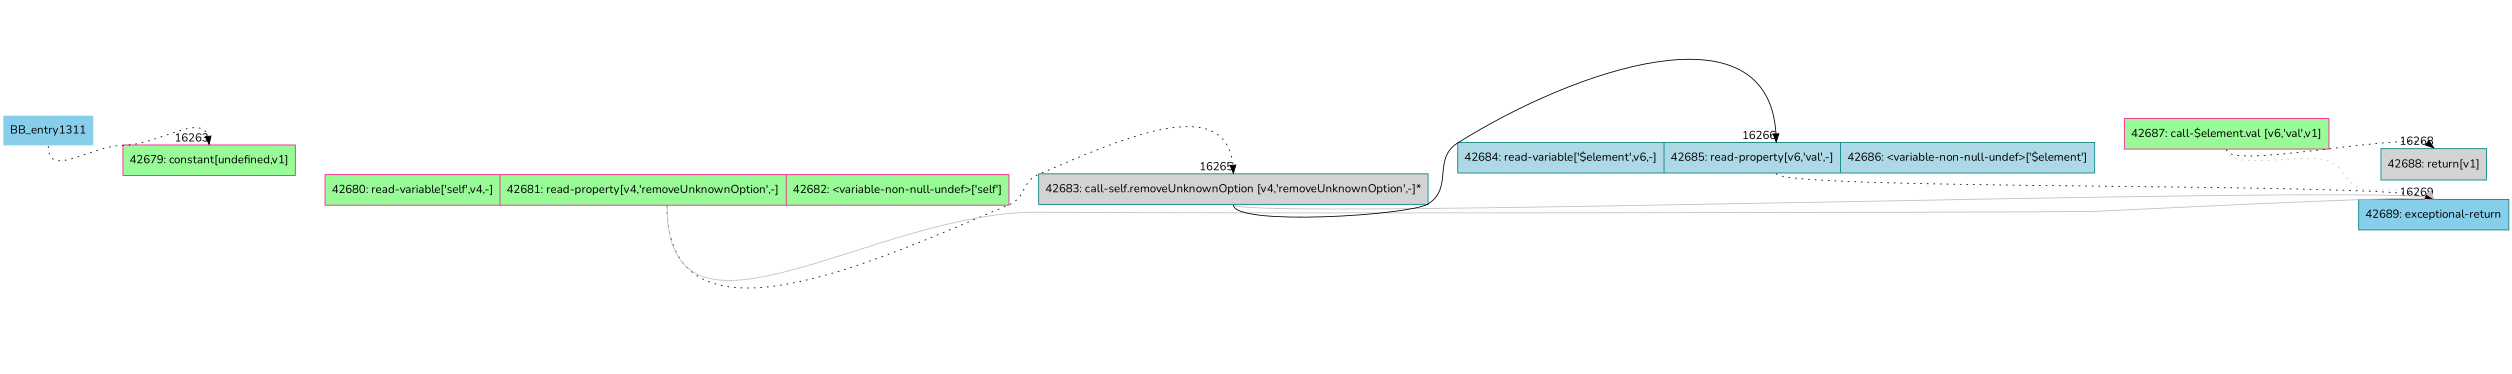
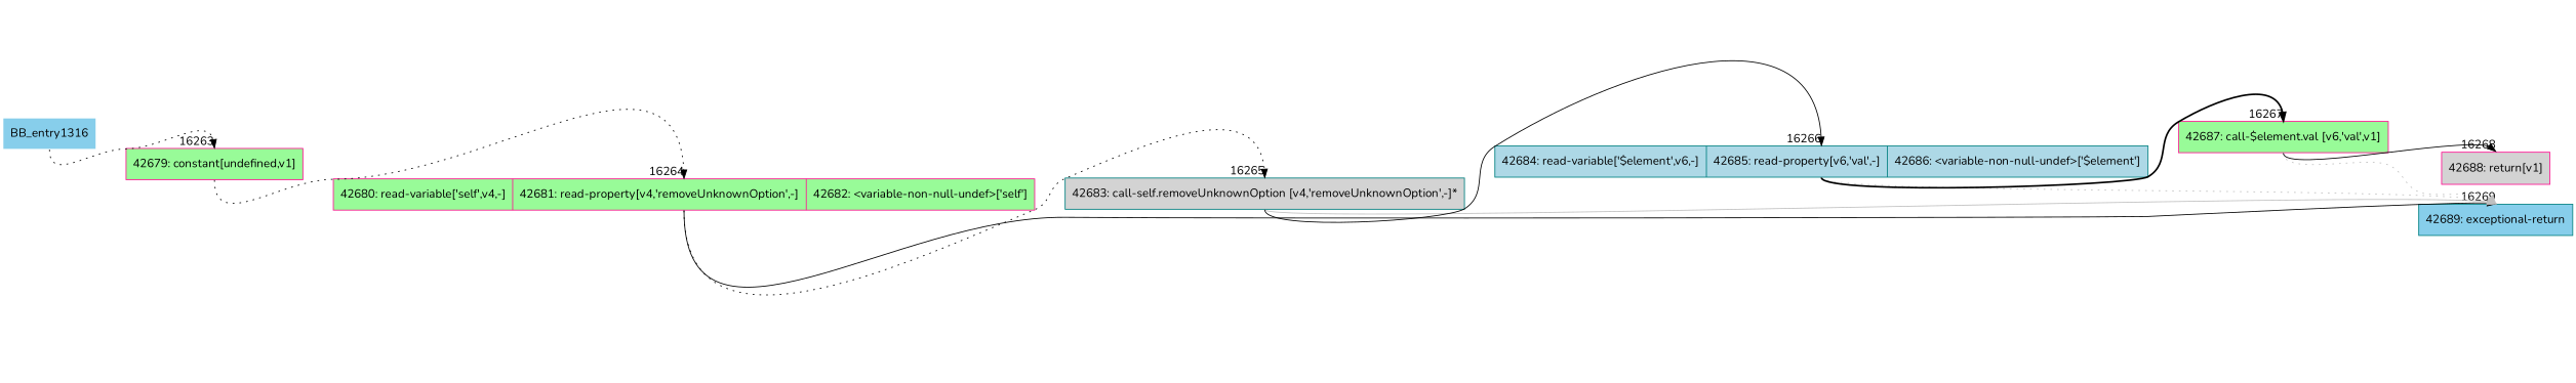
  digraph {
    fontname=Nunito
    rankdir=LR
    node [color=teal fillcolor=palegreen fontname=Nunito shape=record style=filled]
    edge [fontname=Nunito headport=n style=dotted tailport=s]
-   BB_entry1311 [fillcolor=skyblue shape=none]
+   BB_entry1311 [fillcolor=skyblue shape=none label=BB_entry1316]
    n2 [color=deeppink label="{42679: constant[undefined,v1]}"]
    n3 [color=deeppink label="{42680: read-variable['self',v4,-]|42681: read-property[v4,'removeUnknownOption',-]|42682: \<variable-non-null-undef\>['self']}"]
    n4 [fillcolor=lightgrey label="{42683: call-self.removeUnknownOption [v4,'removeUnknownOption',-]*}"]
    n5 [fillcolor=skyblue label="{42689: exceptional-return}"]
    n6 [fillcolor=lightblue label="{42684: read-variable['$element',v6,-]|42685: read-property[v6,'val',-]|42686: \<variable-non-null-undef\>['$element']}"]
    n7 [color=deeppink label="{42687: call-$element.val [v6,'val',v1]}"]
-   n8 [fillcolor=lightgrey label="{42688: return[v1]}"]
+   n8 [color=deeppink fillcolor=lightgrey label="{42688: return[v1]}"]
    BB_entry1311 -> n2 [headlabel="    16263"]
+   n2 -> n3 [headlabel="      16264"]
    n3 -> n4 [headlabel="      16265"]
-   n3 -> n5 [color=gray headlabel="      16269" style=solid]
+   n3 -> n5 [color=black headlabel="      16269" style=solid]
    n4 -> n5 [color=gray style=solid]
    n4 -> n6 [headlabel="      16266" style=solid]
-   n6 -> n5 [color=black]
+   n6 -> n5 [color=gray]
+   n6 -> n7 [headlabel="      16267" style=bold]
    n7 -> n5 [color=gray]
-   n7 -> n8 [headlabel="      16268"]
+   n7 -> n8 [headlabel="      16268" style=solid]
  }
